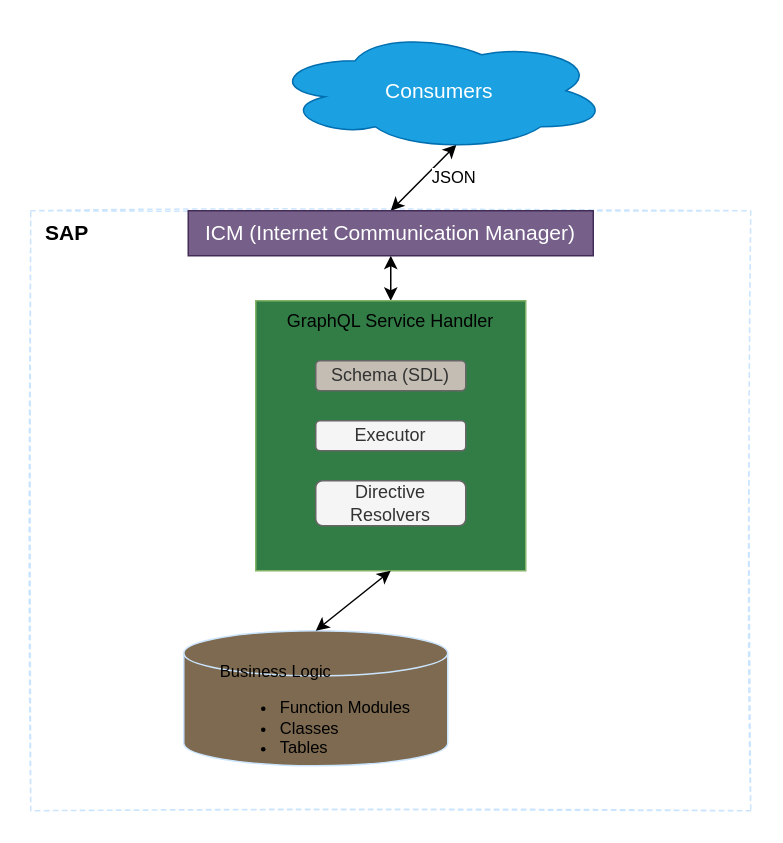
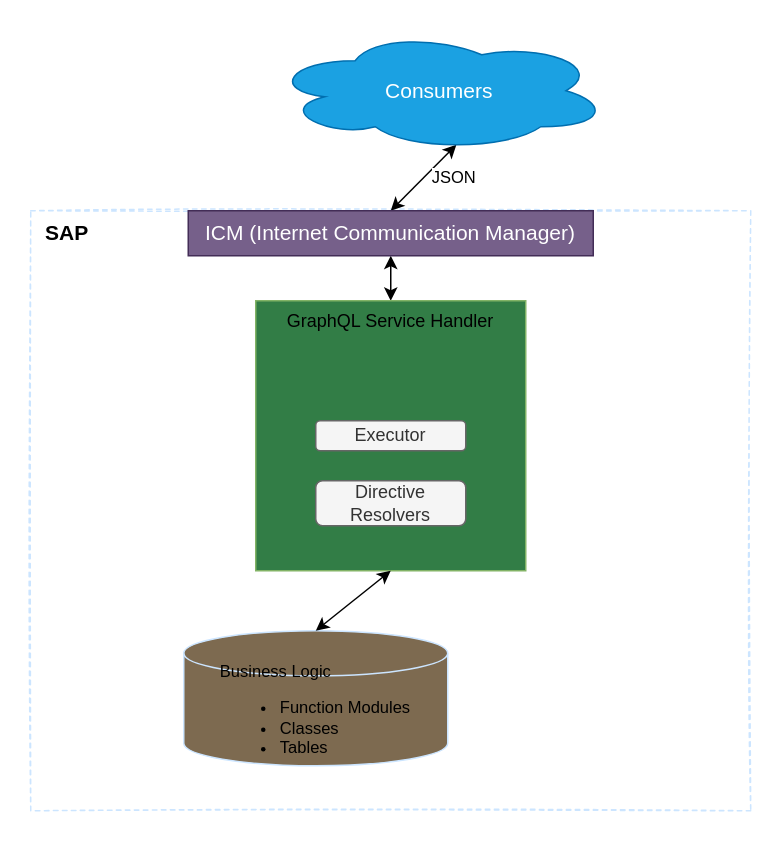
  <mxCell id="0" />
  <mxCell id="1" parent="0" />
  <mxCell id="2" value="SAP" style="rounded=0;whiteSpace=wrap;html=1;dashed=1;glass=0;shadow=0;sketch=1;verticalAlign=top;align=left;spacingLeft=8;fontStyle=1;fontSize=14;fillColor=none;strokeColor=#CCE5FF;" parent="1" vertex="1"><mxGeometry x="20" y="140" width="480" height="400" as="geometry" /></mxCell>
  <mxCell id="3" style="edgeStyle=none;html=1;exitX=0.55;exitY=0.95;exitDx=0;exitDy=0;exitPerimeter=0;fontSize=14;entryX=0.5;entryY=0;entryDx=0;entryDy=0;startArrow=classic;startFill=1;" parent="1" source="5" target="2" edge="1"><mxGeometry relative="1" as="geometry"><mxPoint x="280" y="130" as="targetPoint" /></mxGeometry></mxCell>
  <mxCell id="4" value="JSON" style="edgeLabel;html=1;align=center;verticalAlign=middle;resizable=0;points=[];fontSize=11;" parent="3" vertex="1" connectable="0"><mxGeometry x="0.003" relative="1" as="geometry"><mxPoint x="20" as="offset" /></mxGeometry></mxCell>
  <mxCell id="5" value="Consumers" style="ellipse;shape=cloud;whiteSpace=wrap;html=1;rounded=0;shadow=0;glass=0;sketch=0;fontSize=14;fillColor=#1ba1e2;fontColor=#ffffff;strokeColor=#006EAF;" parent="1" vertex="1"><mxGeometry x="180" y="20" width="225" height="80" as="geometry" /></mxCell>
  <mxCell id="6" style="edgeStyle=none;html=1;exitX=0.5;exitY=1;exitDx=0;exitDy=0;entryX=0.5;entryY=0;entryDx=0;entryDy=0;fontSize=11;startArrow=classic;startFill=1;" parent="1" source="7" target="9" edge="1"><mxGeometry relative="1" as="geometry" /></mxCell>
  <mxCell id="7" value="ICM (Internet Communication Manager)" style="rounded=0;whiteSpace=wrap;html=1;shadow=0;glass=0;sketch=0;fontSize=14;fillColor=#76608a;strokeColor=#432D57;fontColor=#ffffff;" parent="1" vertex="1"><mxGeometry x="125" y="140" width="270" height="30" as="geometry" /></mxCell>
  <mxCell id="8" value="" style="group" parent="1" vertex="1" connectable="0"><mxGeometry x="170" y="200" width="180" height="180" as="geometry" /></mxCell>
  <mxCell id="9" value="GraphQL Service Handler" style="whiteSpace=wrap;html=1;aspect=fixed;rounded=0;shadow=0;glass=0;sketch=0;fontSize=12;strokeColor=#82b366;fillColor=#327D46;horizontal=1;verticalAlign=top;" parent="8" vertex="1"><mxGeometry width="180" height="180" as="geometry" /></mxCell>
- <mxCell id="10" value="Schema (SDL)" style="rounded=1;whiteSpace=wrap;html=1;shadow=0;glass=0;sketch=0;fontSize=12;strokeColor=#666666;fillColor=#C4BDB3;fontColor=#333333;" parent="8" vertex="1"><mxGeometry x="40" y="40" width="100" height="20" as="geometry" /></mxCell>
  <mxCell id="11" value="Executor" style="rounded=1;whiteSpace=wrap;html=1;shadow=0;glass=0;sketch=0;fontSize=12;strokeColor=#666666;fillColor=#f5f5f5;fontColor=#333333;" parent="8" vertex="1"><mxGeometry x="40" y="80" width="100" height="20" as="geometry" /></mxCell>
  <mxCell id="12" value="Directive Resolvers" style="rounded=1;whiteSpace=wrap;html=1;shadow=0;glass=0;sketch=0;fontSize=12;strokeColor=#666666;fillColor=#f5f5f5;fontColor=#333333;" parent="8" vertex="1"><mxGeometry x="40" y="120" width="100" height="30" as="geometry" /></mxCell>
  <mxCell id="13" value="&lt;div style=&quot;text-align: justify ; font-size: 11px&quot;&gt;&lt;span&gt;&lt;font style=&quot;font-size: 11px&quot;&gt;Business Logic&lt;/font&gt;&lt;/span&gt;&lt;/div&gt;&lt;ul style=&quot;font-size: 11px&quot;&gt;&lt;li style=&quot;text-align: justify&quot;&gt;&lt;font style=&quot;font-size: 11px&quot;&gt;Function Modules&lt;/font&gt;&lt;/li&gt;&lt;li style=&quot;text-align: justify&quot;&gt;&lt;font style=&quot;font-size: 11px&quot;&gt;Classes&lt;/font&gt;&lt;/li&gt;&lt;li style=&quot;text-align: justify&quot;&gt;&lt;font style=&quot;font-size: 11px&quot;&gt;Tables&lt;/font&gt;&lt;/li&gt;&lt;/ul&gt;" style="shape=cylinder3;whiteSpace=wrap;html=1;boundedLbl=1;backgroundOutline=1;size=15;rounded=0;shadow=0;glass=0;sketch=0;fontSize=12;strokeColor=#CCE5FF;fillColor=#7D6A50;" parent="1" vertex="1"><mxGeometry x="122" y="420" width="176" height="90" as="geometry" /></mxCell>
  <mxCell id="14" style="edgeStyle=none;html=1;exitX=0.5;exitY=1;exitDx=0;exitDy=0;entryX=0.5;entryY=0;entryDx=0;entryDy=0;entryPerimeter=0;fontSize=11;startArrow=classic;startFill=1;" parent="1" source="9" target="13" edge="1"><mxGeometry relative="1" as="geometry" /></mxCell>
